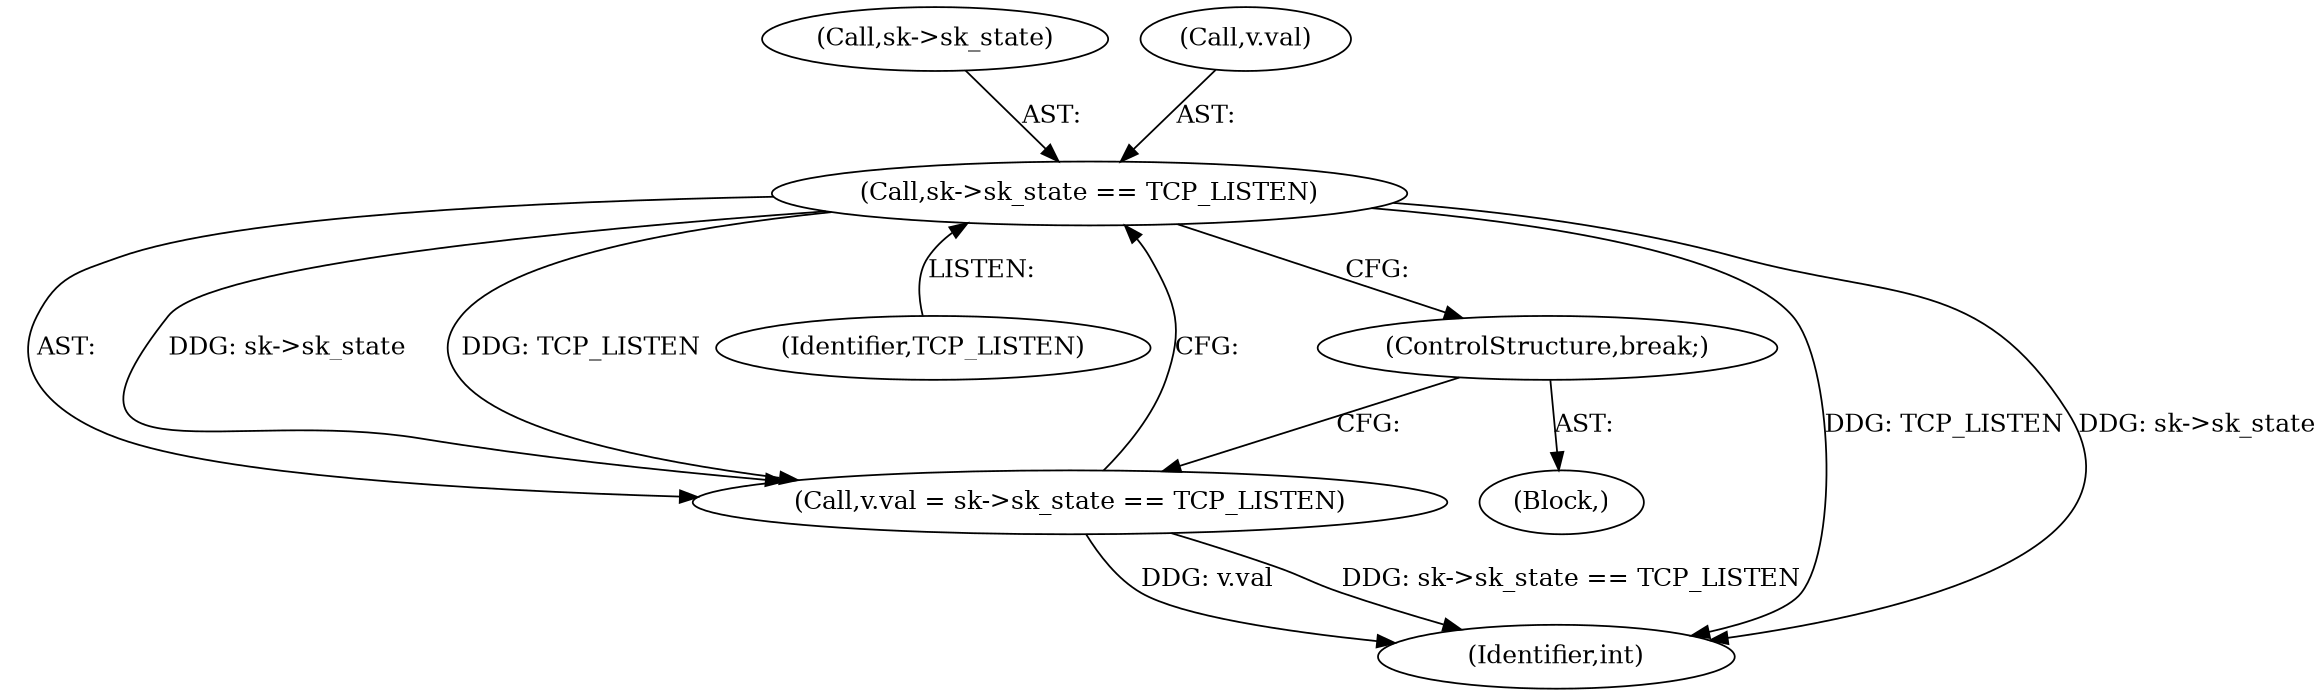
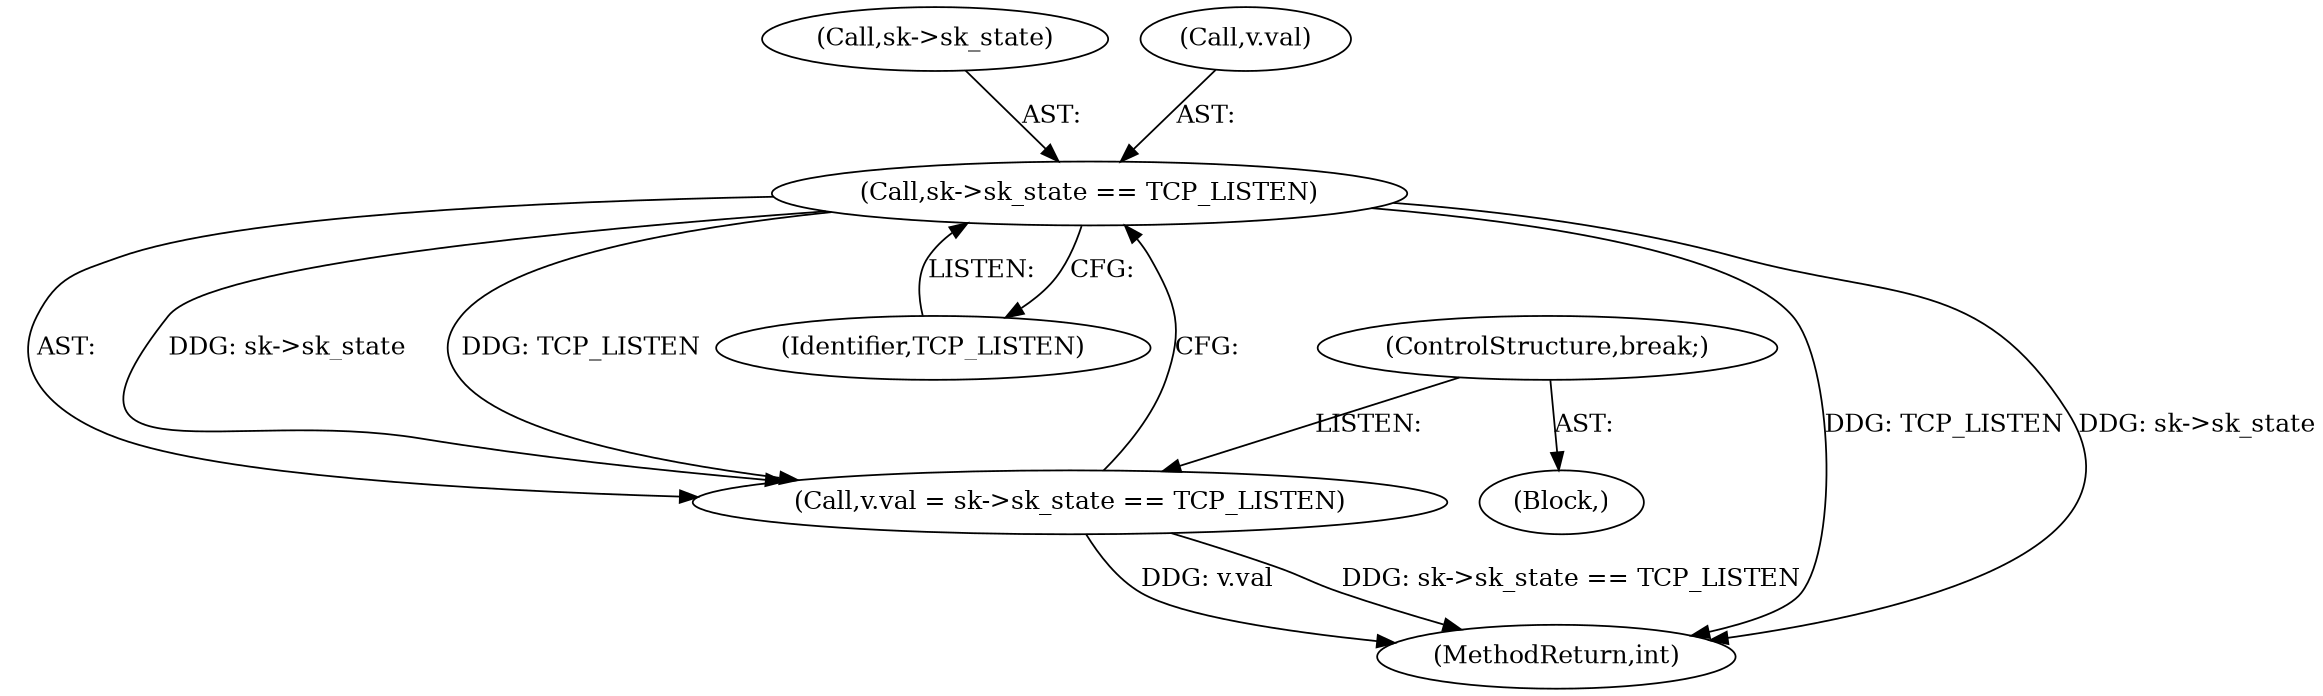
  digraph {
    n1 [label="(Call,sk->sk_state == TCP_LISTEN)"]
    n2 [label="(Call,v.val = sk->sk_state == TCP_LISTEN)"]
    n3 [label="(Identifier,TCP_LISTEN)"]
-   n4 [label="(Identifier,int)"]
+   n4 [label="(MethodReturn,int)"]
    n5 [label="(Block,)"]
    n6 [label="(Call,sk->sk_state)"]
    n7 [label="(Call,v.val)"]
    n8 [label="(ControlStructure,break;)"]
    n1 -> n2 [label="AST: "]
    n1 -> n2 [label="DDG: sk->sk_state"]
    n1 -> n2 [label="DDG: TCP_LISTEN"]
-   n1 -> n8 [label="CFG: "]
+   n1 -> n3 [label="CFG: "]
    n1 -> n4 [label="DDG: TCP_LISTEN"]
    n1 -> n4 [label="DDG: sk->sk_state"]
    n2 -> n1 [label="CFG: "]
    n2 -> n4 [label="DDG: v.val"]
    n2 -> n4 [label="DDG: sk->sk_state == TCP_LISTEN"]
    n3 -> n1 [label="LISTEN: "]
    n6 -> n1 [label="AST: "]
    n7 -> n1 [label="AST: "]
-   n8 -> n2 [label="CFG: "]
+   n8 -> n2 [label="LISTEN: "]
    n8 -> n5 [label="AST: "]
  }
